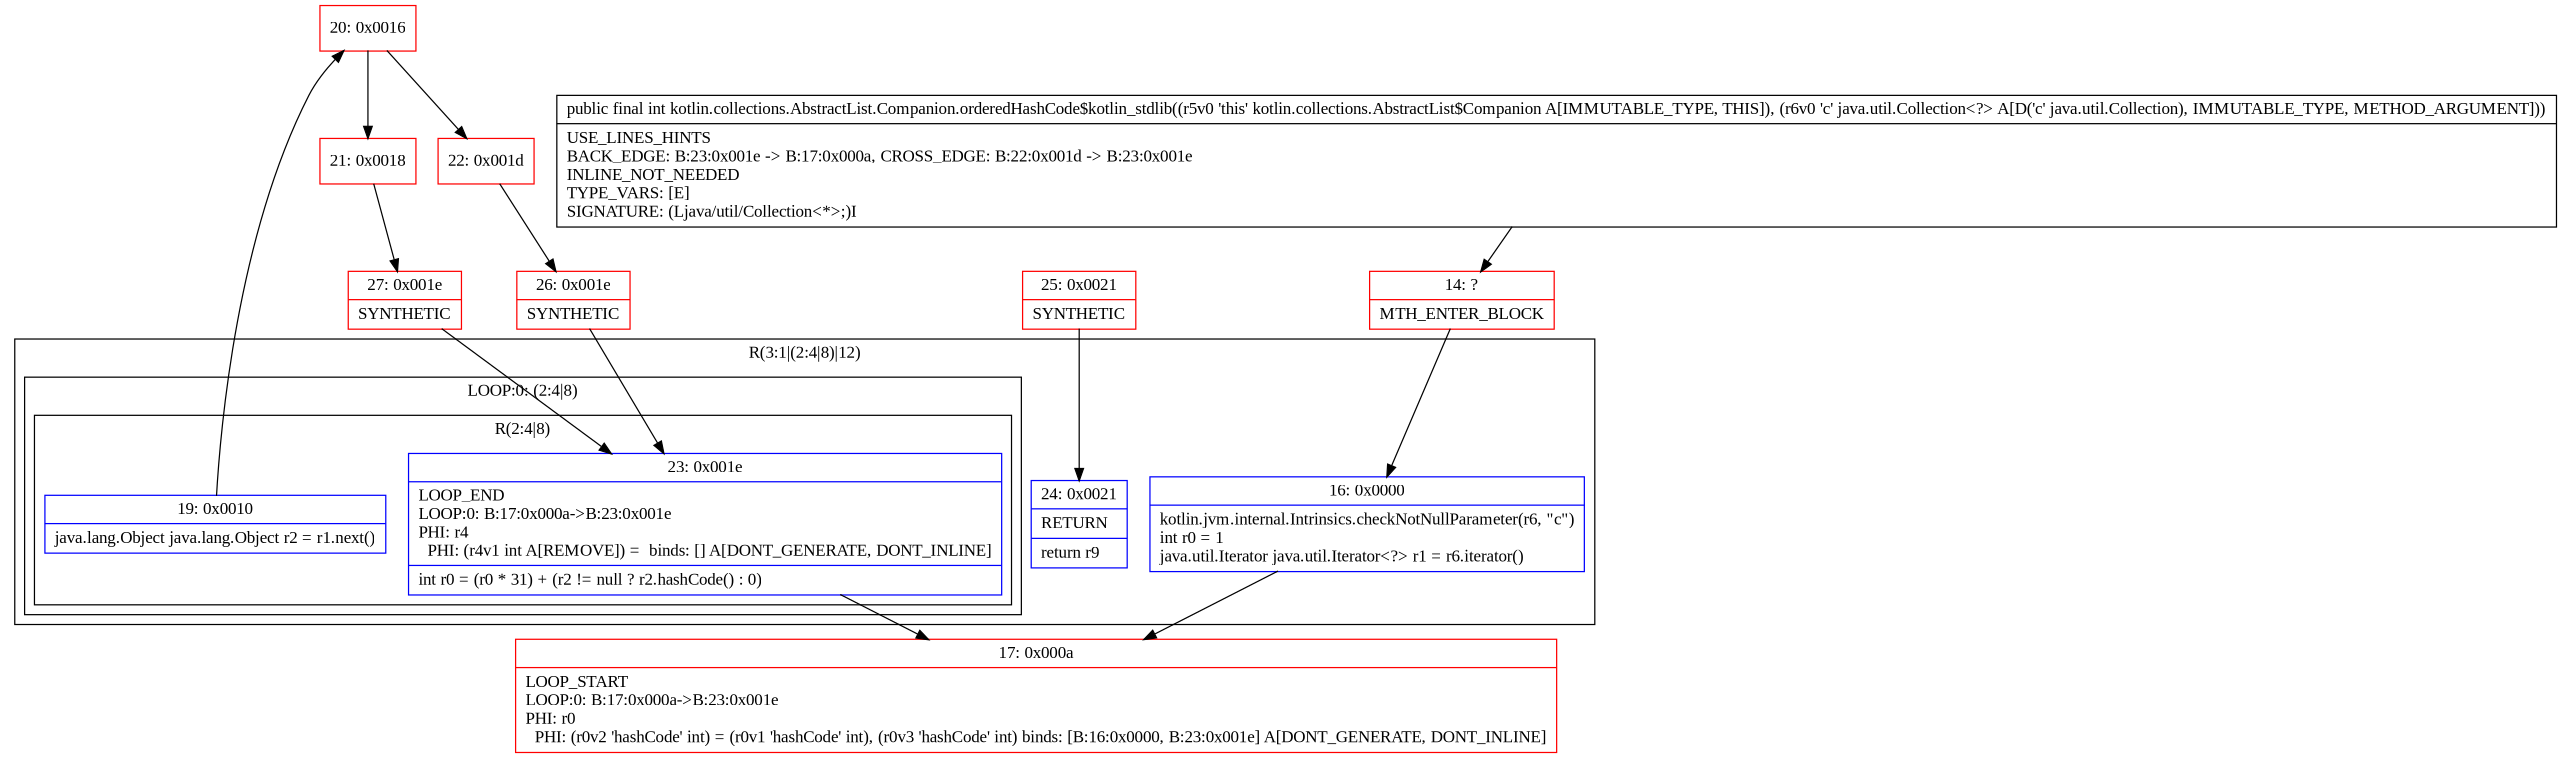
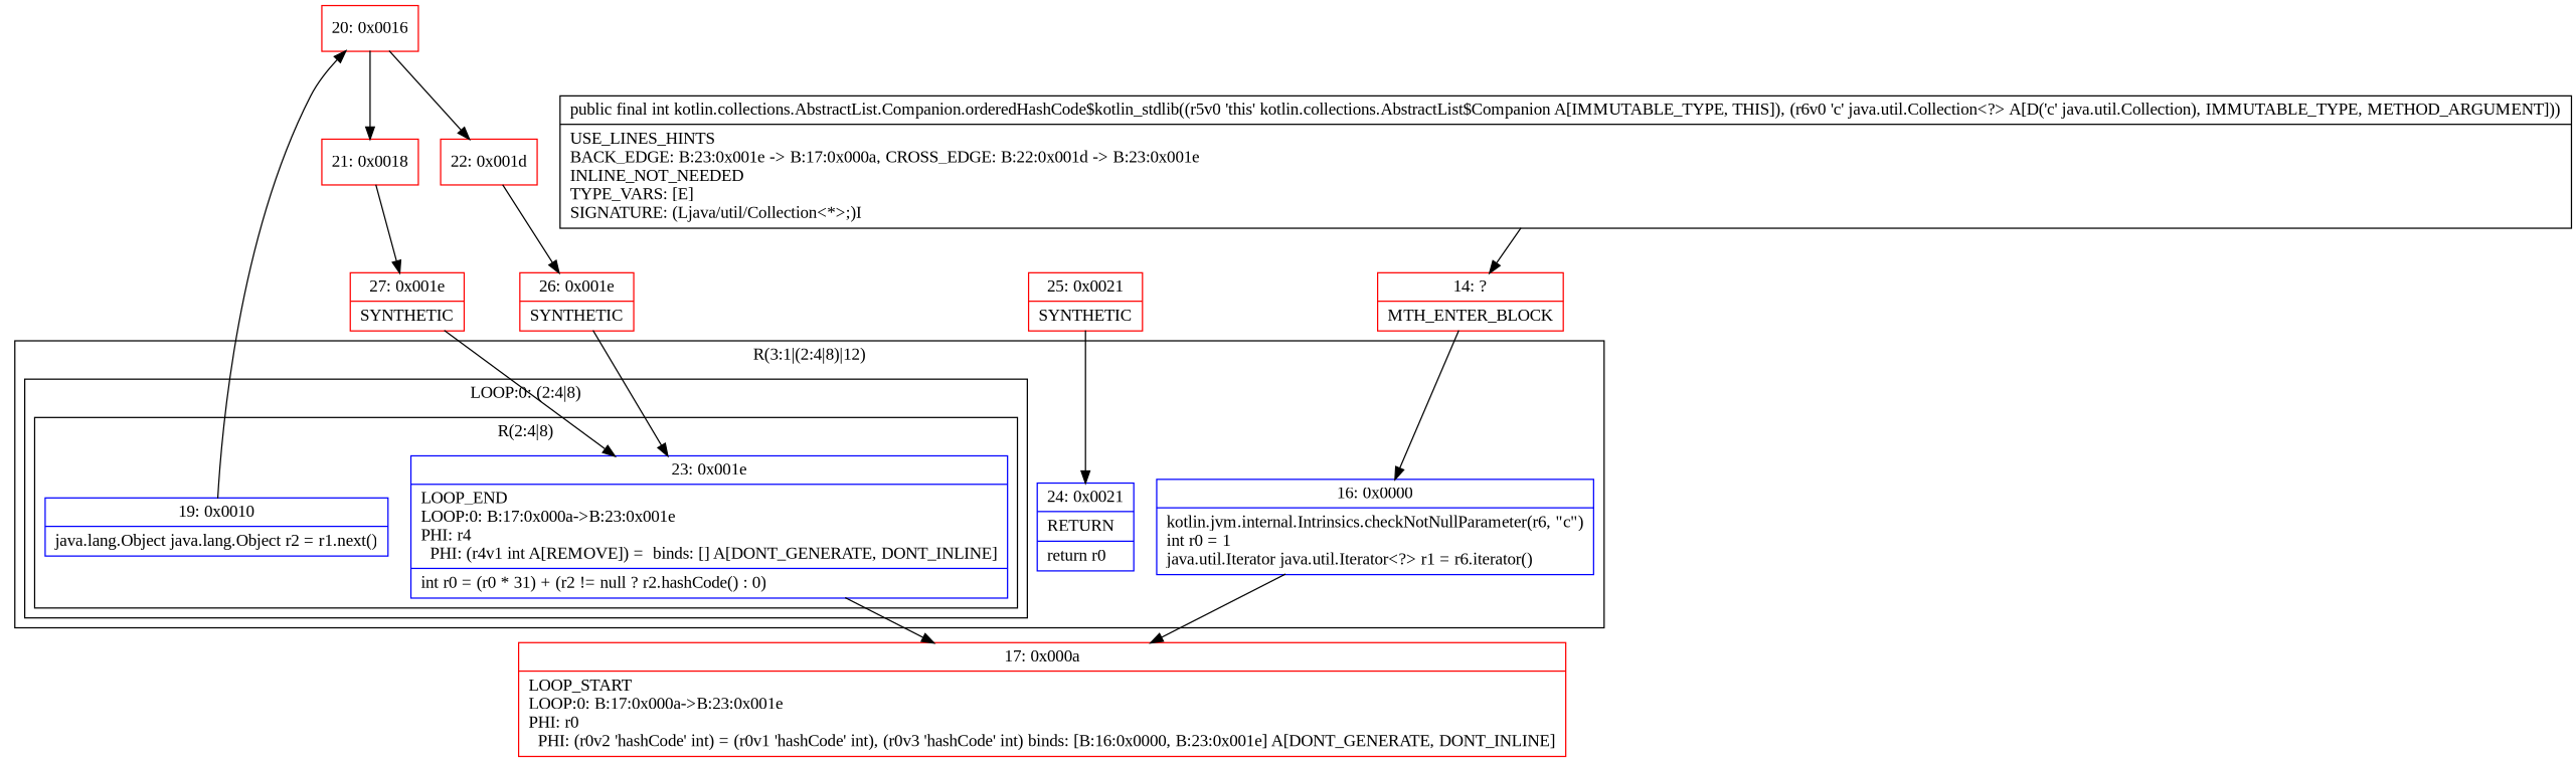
  digraph {
    fontname="Liberation Serif"
    node [color=red fontname="Liberation Serif" shape=record]
    edge [fontname="Liberation Serif"]
    n1 [color=blue label="{19\:\ 0x0010|java.lang.Object java.lang.Object r2 = r1.next()\l}"]
    n2 [color=blue label="{23\:\ 0x001e|LOOP_END\lLOOP:0: B:17:0x000a\-\>B:23:0x001e\lPHI: r4 \l  PHI: (r4v1 int A[REMOVE]) =  binds: [] A[DONT_GENERATE, DONT_INLINE]\l|int r0 = (r0 * 31) + (r2 != null ? r2.hashCode() : 0)\l}"]
    n3 [color=blue label="{16\:\ 0x0000|kotlin.jvm.internal.Intrinsics.checkNotNullParameter(r6, \"c\")\lint r0 = 1\ljava.util.Iterator java.util.Iterator\<?\> r1 = r6.iterator()\l}"]
-   n4 [color=blue label="{24\:\ 0x0021|RETURN\l|return r9\l}"]
+   n4 [color=blue label="{24\:\ 0x0021|RETURN\l|return r0\l}"]
    n5 [label="{20\:\ 0x0016}"]
    n6 [label="{17\:\ 0x000a|LOOP_START\lLOOP:0: B:17:0x000a\-\>B:23:0x001e\lPHI: r0 \l  PHI: (r0v2 'hashCode' int) = (r0v1 'hashCode' int), (r0v3 'hashCode' int) binds: [B:16:0x0000, B:23:0x001e] A[DONT_GENERATE, DONT_INLINE]\l}"]
    n7 [label="{25\:\ 0x0021|SYNTHETIC\l}"]
    n8 [label="{21\:\ 0x0018}"]
    n9 [label="{22\:\ 0x001d}"]
    n10 [label="{14\:\ ?|MTH_ENTER_BLOCK\l}"]
    n11 [label="{27\:\ 0x001e|SYNTHETIC\l}"]
    n12 [label="{26\:\ 0x001e|SYNTHETIC\l}"]
    n13 [label="{public final int kotlin.collections.AbstractList.Companion.orderedHashCode$kotlin_stdlib((r5v0 'this' kotlin.collections.AbstractList$Companion A[IMMUTABLE_TYPE, THIS]), (r6v0 'c' java.util.Collection\<?\> A[D('c' java.util.Collection), IMMUTABLE_TYPE, METHOD_ARGUMENT]))  | USE_LINES_HINTS\lBACK_EDGE: B:23:0x001e \-\> B:17:0x000a, CROSS_EDGE: B:22:0x001d \-\> B:23:0x001e\lINLINE_NOT_NEEDED\lTYPE_VARS: [E]\lSIGNATURE: (Ljava\/util\/Collection\<*\>;)I\l}" color=""]
    subgraph cluster_1 {
      label="R(3:1|(2:4|8)|12)"
      n3
      n4
      subgraph cluster_2 {
        label="LOOP:0: (2:4|8)"
        subgraph cluster_3 {
          label="R(2:4|8)"
          n1
          n2
        }
      }
    }
    n1 -> n5
    n2 -> n6
    n3 -> n6
    n5 -> n8
    n5 -> n9
    n7 -> n4
    n8 -> n11
    n9 -> n12
    n10 -> n3
    n11 -> n2
    n12 -> n2
    n13 -> n10
  }
